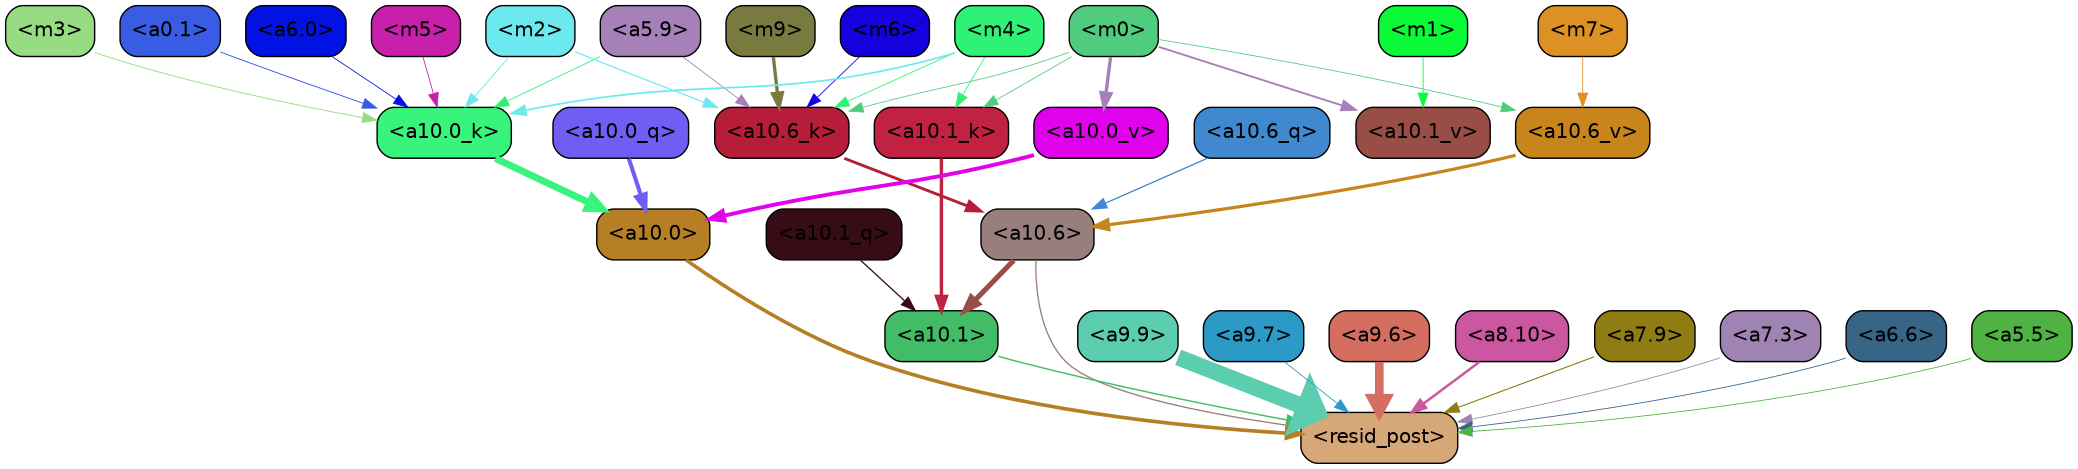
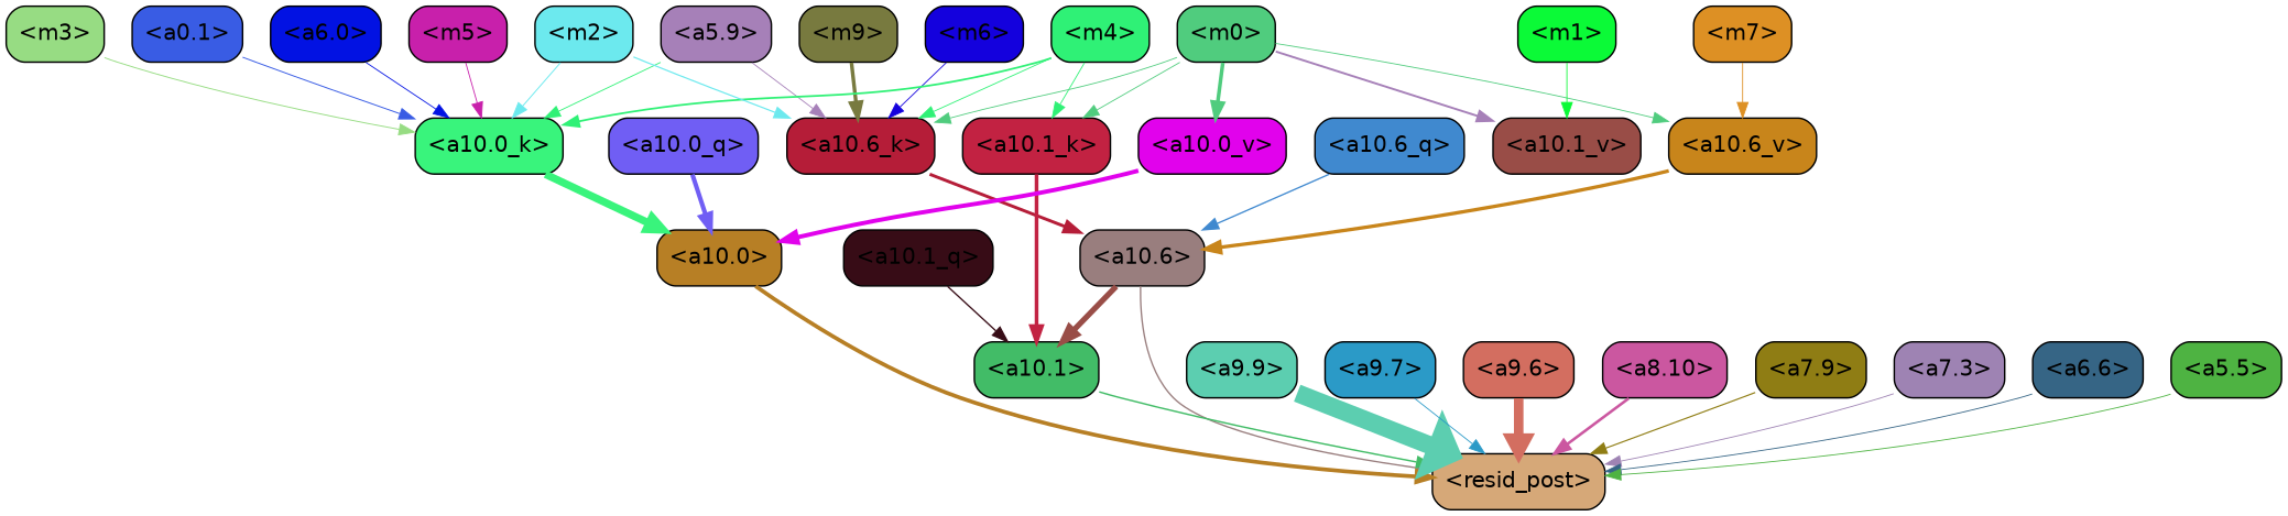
  strict digraph {
    splines=true
    node [color=black fontname=Helvetica shape=box style="filled, rounded"]
    edge [color="#2ff176" penwidth=0.6]
    "<a10.6>" [fillcolor="#997e7e"]
    "<resid_post>" [fillcolor="#d6a878"]
    "<a10.1>" [fillcolor="#42bc67"]
    "<a10.0>" [fillcolor="#b77f25"]
    "<a9.9>" [fillcolor="#5cceb0"]
    "<a9.7>" [fillcolor="#2b9ac7"]
    "<a9.6>" [fillcolor="#d36e60"]
    "<a8.10>" [fillcolor="#cb57a0"]
    "<a7.9>" [fillcolor="#8f7d14"]
    "<a7.3>" [fillcolor="#9e83b3"]
    "<a6.6>" [fillcolor="#366585"]
    "<a5.5>" [fillcolor="#4eb342"]
    "<a10.6_q>" [fillcolor="#4089cf"]
    "<a10.1_q>" [fillcolor="#370c16"]
    "<a10.0_q>" [fillcolor="#705ef4"]
    "<a10.6_k>" [fillcolor="#b51d38"]
    "<a10.1_k>" [fillcolor="#c22242"]
    "<a10.0_k>" [fillcolor="#39f47c"]
    "<a10.6_v>" [fillcolor="#c8851b"]
    "<a10.1_v>" [fillcolor="#994d47"]
    "<a10.0_v>" [fillcolor="#e102ec"]
    "<m9>" [fillcolor="#787a3f"]
    "<m6>" [fillcolor="#1401dd"]
    "<a5.9>" [fillcolor="#a680b8"]
    "<m4>" [fillcolor="#2ff176"]
    "<m2>" [fillcolor="#6ce9ee"]
    "<m0>" [fillcolor="#50cc7e"]
    "<a6.0>" [fillcolor="#0212e3"]
    "<m5>" [fillcolor="#c820ab"]
    "<m3>" [fillcolor="#97dc83"]
    "<a0.1>" [fillcolor="#395ce4"]
    "<m7>" [fillcolor="#dd9024"]
    "<m1>" [fillcolor="#0bfa37"]
    "<a10.6>" -> "<resid_post>" [color="#997e7e" penwidth=0.9498605728149414]
    "<a10.6>" -> "<a10.1>" [color="#994d47" penwidth=3.6398468017578125]
    "<a10.1>" -> "<resid_post>" [color="#42bc67" penwidth=1.0084514617919922]
    "<a10.0>" -> "<resid_post>" [color="#b77f25" penwidth=2.5814952850341797]
    "<a9.9>" -> "<resid_post>" [color="#5cceb0" penwidth=11.610888481140137]
    "<a9.7>" -> "<resid_post>" [color="#2b9ac7"]
    "<a9.6>" -> "<resid_post>" [color="#d36e60" penwidth=6.121421813964844]
    "<a8.10>" -> "<resid_post>" [color="#cb57a0" penwidth=1.7841739654541016]
    "<a7.9>" -> "<resid_post>" [color="#8f7d14" penwidth=0.8109169006347656]
    "<a7.3>" -> "<resid_post>" [color="#9e83b3"]
    "<a6.6>" -> "<resid_post>" [color="#366585"]
    "<a5.5>" -> "<resid_post>" [color="#4eb342"]
    "<a10.6_q>" -> "<a10.6>" [color="#4089cf" penwidth=0.9244728088378906]
    "<a10.1_q>" -> "<a10.1>" [color="#370c16" penwidth=0.9268798828125]
    "<a10.0_q>" -> "<a10.0>" [color="#705ef4" penwidth=2.905670166015625]
    "<a10.6_k>" -> "<a10.6>" [color="#b51d38" penwidth=2.0319366455078125]
    "<a10.1_k>" -> "<a10.1>" [color="#c22242" penwidth=2.4037628173828125]
    "<a10.0_k>" -> "<a10.0>" [color="#39f47c" penwidth=4.9319305419921875]
    "<a10.6_v>" -> "<a10.6>" [color="#c8851b" penwidth=2.290935516357422]
    "<a10.0_v>" -> "<a10.0>" [color="#e102ec" penwidth=2.7666168212890625]
    "<m9>" -> "<a10.6_k>" [color="#787a3f" penwidth=2.371124267578125]
    "<m6>" -> "<a10.6_k>" [color="#1401dd"]
    "<a5.9>" -> "<a10.6_k>" [color="#a680b8"]
    "<a5.9>" -> "<a10.0_k>"
    "<m4>" -> "<a10.6_k>"
    "<m4>" -> "<a10.1_k>"
-   "<m4>" -> "<a10.0_k>" [color="#6ce9ee" penwidth=1.230804443359375]
+   "<m4>" -> "<a10.0_k>" [penwidth=1.230804443359375]
    "<m2>" -> "<a10.6_k>" [color="#6ce9ee" penwidth=0.8380241394042969]
    "<m2>" -> "<a10.0_k>" [color="#6ce9ee" penwidth=0.6622200012207031]
    "<m0>" -> "<a10.6_k>" [color="#50cc7e"]
    "<m0>" -> "<a10.1_k>" [color="#50cc7e"]
    "<m0>" -> "<a10.6_v>" [color="#50cc7e"]
    "<m0>" -> "<a10.1_v>" [color="#a680b8" penwidth=1.3360328674316406]
-   "<m0>" -> "<a10.0_v>" [color="#a680b8" penwidth=2.4083595275878906]
+   "<m0>" -> "<a10.0_v>" [color="#50cc7e" penwidth=2.4083595275878906]
    "<a6.0>" -> "<a10.0_k>" [color="#0212e3"]
    "<m5>" -> "<a10.0_k>" [color="#c820ab"]
    "<m3>" -> "<a10.0_k>" [color="#97dc83" penwidth=0.6506614685058594]
    "<a0.1>" -> "<a10.0_k>" [color="#395ce4" penwidth=0.6768684387207031]
    "<m7>" -> "<a10.6_v>" [color="#dd9024"]
    "<m1>" -> "<a10.1_v>" [color="#0bfa37"]
  }
